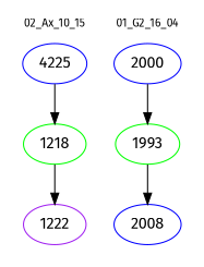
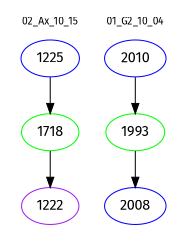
  digraph {
    fontname="Fira Sans"
    node [color=blue fontname="Fira Sans"]
    edge [color=black fontname="Fira Sans"]
-   n1 [label=4225]
-   n2 [color=green label=1218]
+   n1 [label=1225]
+   n2 [color=green label=1718]
    n3 [color=purple label=1222]
-   n4 [label=2000]
+   n4 [label=2010]
    n5 [color=green label=1993]
    n6 [label=2008]
    subgraph cluster_1 {
      color=white
      fontsize=10
      label="02_Ax_10_15"
      n1
      n2
      n3
    }
    subgraph cluster_2 {
      color=white
      fontsize=10
-     label="01_G2_16_04"
+     label="01_G2_10_04"
      n4
      n5
      n6
    }
    n1 -> n2
    n2 -> n3
    n4 -> n5
    n5 -> n6
  }
